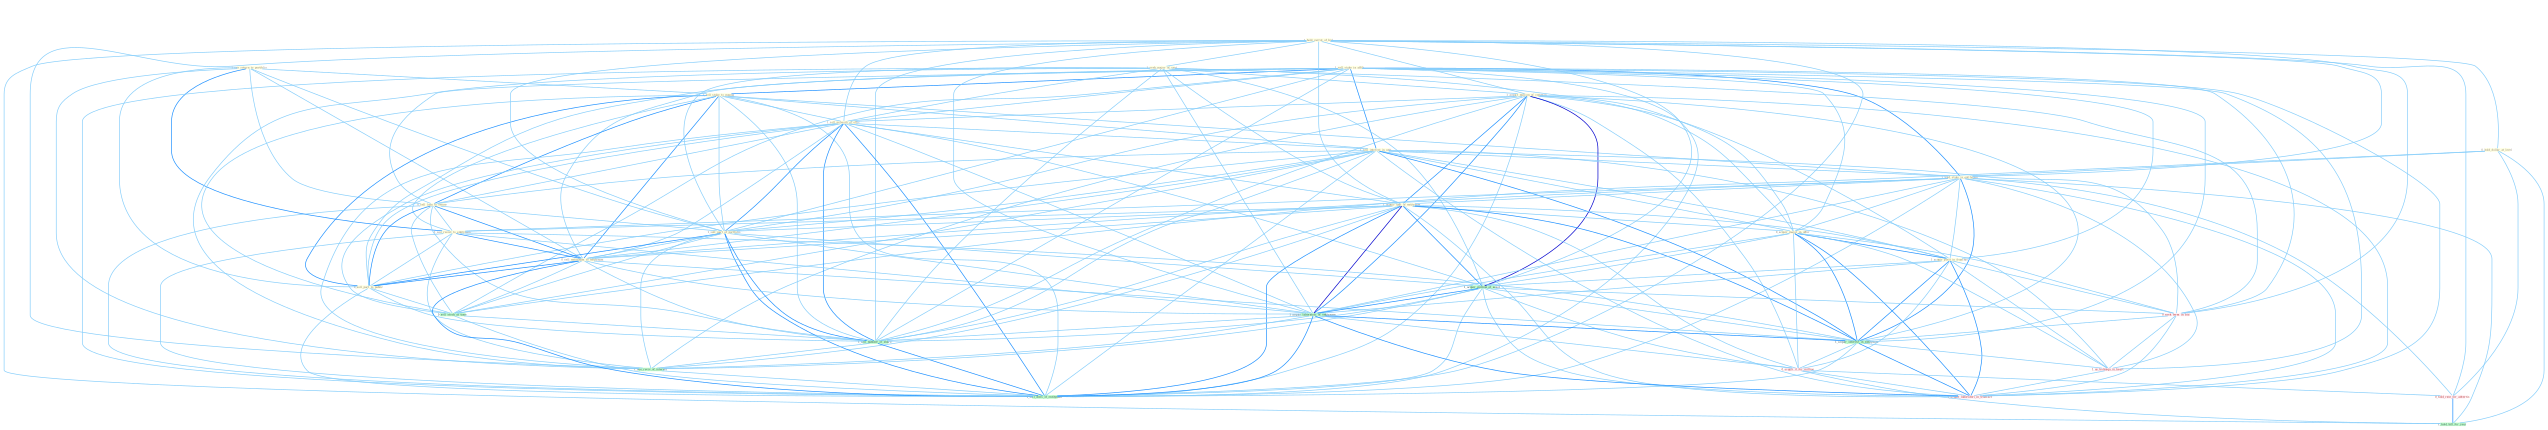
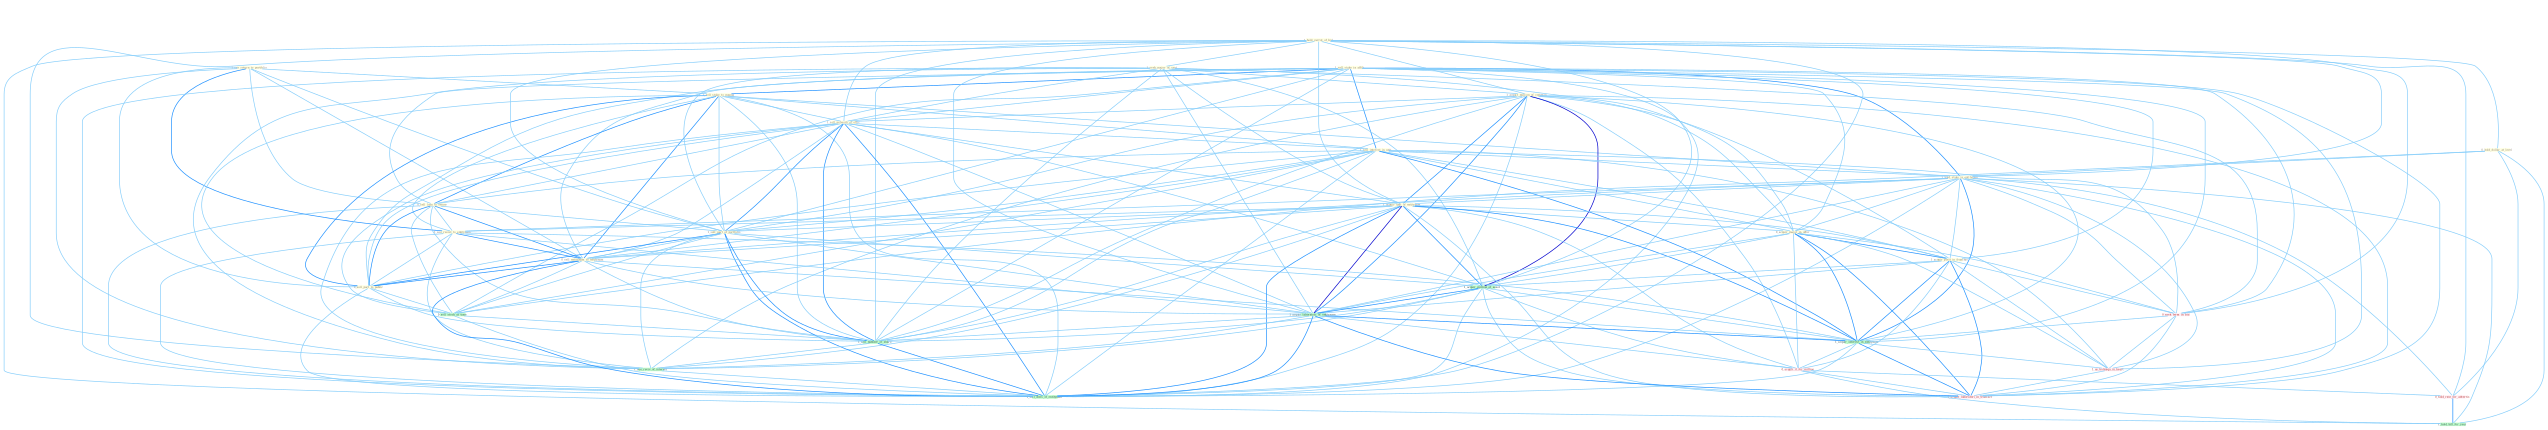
  graph {
    node [color="#ffffe0" fixedsize=true fontcolor="#8b7d6b" fontsize=4 shape=polygon style=filled]
    edge [color="#87cefa" w=1]
    "1_see_return_to_portfolio " [height=.06 width=.5]
    "1_sell_stake_in_affili " [height=.06 width=.5]
    "0_sell_stake_to_manag " [height=.06 width=.5]
    "1_hold_carrot_of_bid " [height=.06 width=.5]
    "1_seek_major_of_seat " [height=.06 width=.5]
    "1_acquir_million_of_common " [height=.06 width=.5]
    "0_hold_dollar_at_level " [height=.06 width=.5]
    "1_sell_network_of_offic " [height=.06 width=.5]
    "1_sell_interest_in_unit " [height=.06 width=.5]
    "1_hold_stake_in_entitynam " [height=.06 width=.5]
    "0_sell_loan_to_owner " [height=.06 width=.5]
    "1_acquir_unit_of_entitynam " [height=.06 width=.5]
    "1_sell_part_of_portfolio " [height=.06 width=.5]
    "1_see_resist_to_entitynam " [height=.06 width=.5]
    "0_sell_entitynam_to_entitynam " [height=.06 width=.5]
    "0_acquir_major_in_offer " [height=.06 width=.5]
    "0_sell_part_to_public " [height=.06 width=.5]
    "1_acquir_posit_in_franchis " [height=.06 width=.5]
    "0_seek_term_in_bid " [color="#fff0f5" fontcolor="#b22222" height=.06 width=.5]
    "0_us_techniqu_in_heart " [color="#fff0f5" fontcolor="#b22222" height=.06 width=.5]
    "0_acquir_it_for_million " [color="#fff0f5" fontcolor="#b22222" height=.06 width=.5]
    "0_hold_rate_for_advertis " [color="#fff0f5" fontcolor="#b22222" height=.06 width=.5]
    "0_acquir_laboratori_in_transact " [color="#fff0f5" fontcolor="#b22222" height=.06 width=.5]
    "1_see_reviv_of_interest " [color="#BDFCC9" fontcolor="#2f4f4f" height=.06 width=.5]
    "1_acquir_interest_in_entitynam " [color="#BDFCC9" fontcolor="#2f4f4f" height=.06 width=.5]
    "0_sell_stock_at_time " [color="#BDFCC9" fontcolor="#2f4f4f" height=.06 width=.5]
    "1_sell_number_of_share " [color="#BDFCC9" fontcolor="#2f4f4f" height=.06 width=.5]
    "1_sell_divis_of_entitynam " [color="#BDFCC9" fontcolor="#2f4f4f" height=.06 width=.5]
    "1_acquir_million_of_asset " [color="#BDFCC9" fontcolor="#2f4f4f" height=.06 width=.5]
    "1_acquir_laboratori_of_entitynam " [color="#BDFCC9" fontcolor="#2f4f4f" height=.06 width=.5]
    "1_hold_bill_for_year " [color="#BDFCC9" fontcolor="#2f4f4f" height=.06 width=.5]
    subgraph sub_1 {
      "1_see_return_to_portfolio "
      "1_sell_stake_in_affili "
      "0_sell_stake_to_manag "
      "1_hold_carrot_of_bid "
      "1_seek_major_of_seat "
      "1_acquir_million_of_common "
      "0_hold_dollar_at_level "
      "1_sell_network_of_offic "
      "1_sell_interest_in_unit "
      "1_hold_stake_in_entitynam "
      "0_sell_loan_to_owner "
      "1_acquir_unit_of_entitynam "
      "1_sell_part_of_portfolio "
      "1_see_resist_to_entitynam "
      "0_sell_entitynam_to_entitynam "
      "0_acquir_major_in_offer "
      "0_sell_part_to_public "
      "1_acquir_posit_in_franchis "
    }
    subgraph sub_2 {
      "0_seek_term_in_bid "
      "0_us_techniqu_in_heart "
      "0_acquir_it_for_million "
      "0_hold_rate_for_advertis "
      "0_acquir_laboratori_in_transact "
    }
    "1_see_return_to_portfolio " -- "0_sell_stake_to_manag "
    "1_see_return_to_portfolio " -- "0_sell_loan_to_owner "
    "1_see_return_to_portfolio " -- "1_sell_part_of_portfolio "
    "1_see_return_to_portfolio " -- "1_see_resist_to_entitynam " [color="#1e90ff" w=2]
    "1_see_return_to_portfolio " -- "0_sell_entitynam_to_entitynam "
    "1_see_return_to_portfolio " -- "0_sell_part_to_public "
    "1_see_return_to_portfolio " -- "1_see_reviv_of_interest "
    "1_sell_stake_in_affili " -- "0_sell_stake_to_manag " [color="#1e90ff" w=2]
    "1_sell_stake_in_affili " -- "1_sell_network_of_offic "
    "1_sell_stake_in_affili " -- "1_sell_interest_in_unit " [color="#1e90ff" w=2]
    "1_sell_stake_in_affili " -- "1_hold_stake_in_entitynam " [color="#1e90ff" w=2]
    "1_sell_stake_in_affili " -- "0_sell_loan_to_owner "
    "1_sell_stake_in_affili " -- "1_sell_part_of_portfolio "
    "1_sell_stake_in_affili " -- "0_sell_entitynam_to_entitynam "
    "1_sell_stake_in_affili " -- "0_acquir_major_in_offer "
    "1_sell_stake_in_affili " -- "0_sell_part_to_public "
    "1_sell_stake_in_affili " -- "1_acquir_posit_in_franchis "
    "1_sell_stake_in_affili " -- "0_seek_term_in_bid "
    "1_sell_stake_in_affili " -- "0_us_techniqu_in_heart "
    "1_sell_stake_in_affili " -- "0_acquir_laboratori_in_transact "
    "1_sell_stake_in_affili " -- "1_acquir_interest_in_entitynam "
    "1_sell_stake_in_affili " -- "0_sell_stock_at_time "
    "1_sell_stake_in_affili " -- "1_sell_number_of_share "
    "1_sell_stake_in_affili " -- "1_sell_divis_of_entitynam "
    "0_sell_stake_to_manag " -- "1_sell_network_of_offic "
    "0_sell_stake_to_manag " -- "1_sell_interest_in_unit "
    "0_sell_stake_to_manag " -- "1_hold_stake_in_entitynam "
    "0_sell_stake_to_manag " -- "0_sell_loan_to_owner " [color="#1e90ff" w=2]
    "0_sell_stake_to_manag " -- "1_sell_part_of_portfolio "
    "0_sell_stake_to_manag " -- "1_see_resist_to_entitynam "
    "0_sell_stake_to_manag " -- "0_sell_entitynam_to_entitynam " [color="#1e90ff" w=2]
    "0_sell_stake_to_manag " -- "0_sell_part_to_public " [color="#1e90ff" w=2]
    "0_sell_stake_to_manag " -- "0_sell_stock_at_time "
    "0_sell_stake_to_manag " -- "1_sell_number_of_share "
    "0_sell_stake_to_manag " -- "1_sell_divis_of_entitynam "
    "1_hold_carrot_of_bid " -- "1_seek_major_of_seat "
    "1_hold_carrot_of_bid " -- "1_acquir_million_of_common "
    "1_hold_carrot_of_bid " -- "0_hold_dollar_at_level "
    "1_hold_carrot_of_bid " -- "1_sell_network_of_offic "
    "1_hold_carrot_of_bid " -- "1_hold_stake_in_entitynam "
    "1_hold_carrot_of_bid " -- "1_acquir_unit_of_entitynam "
    "1_hold_carrot_of_bid " -- "1_sell_part_of_portfolio "
    "1_hold_carrot_of_bid " -- "0_seek_term_in_bid "
    "1_hold_carrot_of_bid " -- "0_hold_rate_for_advertis "
    "1_hold_carrot_of_bid " -- "1_see_reviv_of_interest "
    "1_hold_carrot_of_bid " -- "1_sell_number_of_share "
    "1_hold_carrot_of_bid " -- "1_sell_divis_of_entitynam "
    "1_hold_carrot_of_bid " -- "1_acquir_million_of_asset "
    "1_hold_carrot_of_bid " -- "1_acquir_laboratori_of_entitynam "
    "1_hold_carrot_of_bid " -- "1_hold_bill_for_year "
    "1_seek_major_of_seat " -- "1_acquir_million_of_common "
    "1_seek_major_of_seat " -- "1_sell_network_of_offic "
    "1_seek_major_of_seat " -- "1_acquir_unit_of_entitynam "
    "1_seek_major_of_seat " -- "1_sell_part_of_portfolio "
    "1_seek_major_of_seat " -- "0_acquir_major_in_offer "
    "1_seek_major_of_seat " -- "0_seek_term_in_bid "
    "1_seek_major_of_seat " -- "1_see_reviv_of_interest "
    "1_seek_major_of_seat " -- "1_sell_number_of_share "
    "1_seek_major_of_seat " -- "1_sell_divis_of_entitynam "
    "1_seek_major_of_seat " -- "1_acquir_million_of_asset "
    "1_seek_major_of_seat " -- "1_acquir_laboratori_of_entitynam "
    "1_acquir_million_of_common " -- "1_sell_network_of_offic "
    "1_acquir_million_of_common " -- "1_acquir_unit_of_entitynam " [color="#1e90ff" w=2]
    "1_acquir_million_of_common " -- "1_sell_part_of_portfolio "
    "1_acquir_million_of_common " -- "0_acquir_major_in_offer "
    "1_acquir_million_of_common " -- "1_acquir_posit_in_franchis "
    "1_acquir_million_of_common " -- "0_acquir_it_for_million "
    "1_acquir_million_of_common " -- "0_acquir_laboratori_in_transact "
    "1_acquir_million_of_common " -- "1_see_reviv_of_interest "
    "1_acquir_million_of_common " -- "1_acquir_interest_in_entitynam "
    "1_acquir_million_of_common " -- "1_sell_number_of_share "
    "1_acquir_million_of_common " -- "1_sell_divis_of_entitynam "
    "1_acquir_million_of_common " -- "1_acquir_million_of_asset " [color="#0000cd" w=3]
    "1_acquir_million_of_common " -- "1_acquir_laboratori_of_entitynam " [color="#1e90ff" w=2]
    "0_hold_dollar_at_level " -- "1_hold_stake_in_entitynam "
    "0_hold_dollar_at_level " -- "0_hold_rate_for_advertis "
    "0_hold_dollar_at_level " -- "0_sell_stock_at_time "
    "0_hold_dollar_at_level " -- "1_hold_bill_for_year "
    "1_sell_network_of_offic " -- "1_sell_interest_in_unit "
    "1_sell_network_of_offic " -- "0_sell_loan_to_owner "
    "1_sell_network_of_offic " -- "1_acquir_unit_of_entitynam "
    "1_sell_network_of_offic " -- "1_sell_part_of_portfolio " [color="#1e90ff" w=2]
    "1_sell_network_of_offic " -- "0_sell_entitynam_to_entitynam "
    "1_sell_network_of_offic " -- "0_sell_part_to_public "
    "1_sell_network_of_offic " -- "1_see_reviv_of_interest "
    "1_sell_network_of_offic " -- "0_sell_stock_at_time "
    "1_sell_network_of_offic " -- "1_sell_number_of_share " [color="#1e90ff" w=2]
    "1_sell_network_of_offic " -- "1_sell_divis_of_entitynam " [color="#1e90ff" w=2]
    "1_sell_network_of_offic " -- "1_acquir_million_of_asset "
    "1_sell_network_of_offic " -- "1_acquir_laboratori_of_entitynam "
    "1_sell_interest_in_unit " -- "1_hold_stake_in_entitynam "
    "1_sell_interest_in_unit " -- "0_sell_loan_to_owner "
    "1_sell_interest_in_unit " -- "1_sell_part_of_portfolio "
    "1_sell_interest_in_unit " -- "0_sell_entitynam_to_entitynam "
    "1_sell_interest_in_unit " -- "0_acquir_major_in_offer "
    "1_sell_interest_in_unit " -- "0_sell_part_to_public "
    "1_sell_interest_in_unit " -- "1_acquir_posit_in_franchis "
    "1_sell_interest_in_unit " -- "0_seek_term_in_bid "
    "1_sell_interest_in_unit " -- "0_us_techniqu_in_heart "
-   "1_sell_interest_in_unit " -- "0_acquir_laboratori_in_transact "
    "1_sell_interest_in_unit " -- "1_acquir_interest_in_entitynam " [color="#1e90ff" w=2]
    "1_sell_interest_in_unit " -- "0_sell_stock_at_time "
    "1_sell_interest_in_unit " -- "1_sell_number_of_share "
    "1_sell_interest_in_unit " -- "1_sell_divis_of_entitynam "
    "1_hold_stake_in_entitynam " -- "1_acquir_unit_of_entitynam "
    "1_hold_stake_in_entitynam " -- "1_see_resist_to_entitynam "
    "1_hold_stake_in_entitynam " -- "0_sell_entitynam_to_entitynam "
    "1_hold_stake_in_entitynam " -- "0_acquir_major_in_offer "
    "1_hold_stake_in_entitynam " -- "1_acquir_posit_in_franchis "
-   "1_acquir_million_of_asset " -- "0_seek_term_in_bid "
+   "1_hold_stake_in_entitynam " -- "0_seek_term_in_bid "
    "1_hold_stake_in_entitynam " -- "0_us_techniqu_in_heart "
    "1_hold_stake_in_entitynam " -- "0_hold_rate_for_advertis "
    "1_hold_stake_in_entitynam " -- "0_acquir_laboratori_in_transact "
    "1_hold_stake_in_entitynam " -- "1_acquir_interest_in_entitynam " [color="#1e90ff" w=2]
    "1_hold_stake_in_entitynam " -- "1_sell_divis_of_entitynam "
    "1_hold_stake_in_entitynam " -- "1_acquir_laboratori_of_entitynam "
    "1_hold_stake_in_entitynam " -- "1_hold_bill_for_year "
    "0_sell_loan_to_owner " -- "1_sell_part_of_portfolio "
    "0_sell_loan_to_owner " -- "1_see_resist_to_entitynam "
    "0_sell_loan_to_owner " -- "0_sell_entitynam_to_entitynam " [color="#1e90ff" w=2]
    "0_sell_loan_to_owner " -- "0_sell_part_to_public " [color="#1e90ff" w=2]
    "0_sell_loan_to_owner " -- "0_sell_stock_at_time "
    "0_sell_loan_to_owner " -- "1_sell_number_of_share "
    "0_sell_loan_to_owner " -- "1_sell_divis_of_entitynam "
    "1_acquir_unit_of_entitynam " -- "1_sell_part_of_portfolio "
    "1_acquir_unit_of_entitynam " -- "1_see_resist_to_entitynam "
    "1_acquir_unit_of_entitynam " -- "0_sell_entitynam_to_entitynam "
    "1_acquir_unit_of_entitynam " -- "0_acquir_major_in_offer "
    "1_acquir_unit_of_entitynam " -- "1_acquir_posit_in_franchis "
    "1_acquir_unit_of_entitynam " -- "0_acquir_it_for_million "
    "1_acquir_unit_of_entitynam " -- "0_acquir_laboratori_in_transact "
    "1_acquir_unit_of_entitynam " -- "1_see_reviv_of_interest "
    "1_acquir_unit_of_entitynam " -- "1_acquir_interest_in_entitynam " [color="#1e90ff" w=2]
    "1_acquir_unit_of_entitynam " -- "1_sell_number_of_share "
    "1_acquir_unit_of_entitynam " -- "1_sell_divis_of_entitynam " [color="#1e90ff" w=2]
    "1_acquir_unit_of_entitynam " -- "1_acquir_million_of_asset " [color="#1e90ff" w=2]
    "1_acquir_unit_of_entitynam " -- "1_acquir_laboratori_of_entitynam " [color="#0000cd" w=3]
    "1_sell_part_of_portfolio " -- "0_sell_entitynam_to_entitynam "
    "1_sell_part_of_portfolio " -- "0_sell_part_to_public " [color="#1e90ff" w=2]
    "1_sell_part_of_portfolio " -- "1_see_reviv_of_interest "
    "1_sell_part_of_portfolio " -- "0_sell_stock_at_time "
    "1_sell_part_of_portfolio " -- "1_sell_number_of_share " [color="#1e90ff" w=2]
    "1_sell_part_of_portfolio " -- "1_sell_divis_of_entitynam " [color="#1e90ff" w=2]
    "1_sell_part_of_portfolio " -- "1_acquir_million_of_asset "
    "1_sell_part_of_portfolio " -- "1_acquir_laboratori_of_entitynam "
    "1_see_resist_to_entitynam " -- "0_sell_entitynam_to_entitynam " [color="#1e90ff" w=2]
    "1_see_resist_to_entitynam " -- "0_sell_part_to_public "
    "1_see_resist_to_entitynam " -- "1_see_reviv_of_interest "
    "1_see_resist_to_entitynam " -- "1_acquir_interest_in_entitynam "
    "1_see_resist_to_entitynam " -- "1_sell_divis_of_entitynam "
    "1_see_resist_to_entitynam " -- "1_acquir_laboratori_of_entitynam "
    "0_sell_entitynam_to_entitynam " -- "0_sell_part_to_public " [color="#1e90ff" w=2]
    "0_sell_entitynam_to_entitynam " -- "1_acquir_interest_in_entitynam "
    "0_sell_entitynam_to_entitynam " -- "0_sell_stock_at_time "
    "0_sell_entitynam_to_entitynam " -- "1_sell_number_of_share "
    "0_sell_entitynam_to_entitynam " -- "1_sell_divis_of_entitynam " [color="#1e90ff" w=2]
    "0_sell_entitynam_to_entitynam " -- "1_acquir_laboratori_of_entitynam "
    "0_acquir_major_in_offer " -- "1_acquir_posit_in_franchis " [color="#1e90ff" w=2]
    "0_acquir_major_in_offer " -- "0_seek_term_in_bid "
    "0_acquir_major_in_offer " -- "0_us_techniqu_in_heart "
    "0_acquir_major_in_offer " -- "0_acquir_it_for_million "
    "0_acquir_major_in_offer " -- "0_acquir_laboratori_in_transact " [color="#1e90ff" w=2]
    "0_acquir_major_in_offer " -- "1_acquir_interest_in_entitynam " [color="#1e90ff" w=2]
    "0_acquir_major_in_offer " -- "1_acquir_million_of_asset "
    "0_acquir_major_in_offer " -- "1_acquir_laboratori_of_entitynam "
    "0_sell_part_to_public " -- "0_sell_stock_at_time "
    "0_sell_part_to_public " -- "1_sell_number_of_share "
    "0_sell_part_to_public " -- "1_sell_divis_of_entitynam "
    "1_acquir_posit_in_franchis " -- "0_seek_term_in_bid "
    "1_acquir_posit_in_franchis " -- "0_us_techniqu_in_heart "
    "1_acquir_posit_in_franchis " -- "0_acquir_it_for_million "
    "1_acquir_posit_in_franchis " -- "0_acquir_laboratori_in_transact " [color="#1e90ff" w=2]
    "1_acquir_posit_in_franchis " -- "1_acquir_interest_in_entitynam " [color="#1e90ff" w=2]
    "1_acquir_posit_in_franchis " -- "1_acquir_million_of_asset "
    "1_acquir_posit_in_franchis " -- "1_acquir_laboratori_of_entitynam "
    "0_seek_term_in_bid " -- "0_us_techniqu_in_heart "
    "0_seek_term_in_bid " -- "0_acquir_laboratori_in_transact "
    "0_seek_term_in_bid " -- "1_acquir_interest_in_entitynam "
    "0_us_techniqu_in_heart " -- "0_acquir_laboratori_in_transact "
    "0_acquir_it_for_million " -- "0_hold_rate_for_advertis "
    "0_acquir_it_for_million " -- "0_acquir_laboratori_in_transact "
    "0_acquir_it_for_million " -- "1_hold_bill_for_year "
    "0_hold_rate_for_advertis " -- "1_hold_bill_for_year " [color="#1e90ff" w=2]
    "1_see_reviv_of_interest " -- "1_sell_divis_of_entitynam "
    "1_acquir_interest_in_entitynam " -- "0_us_techniqu_in_heart "
    "1_acquir_interest_in_entitynam " -- "0_acquir_it_for_million "
    "1_acquir_interest_in_entitynam " -- "0_acquir_laboratori_in_transact " [color="#1e90ff" w=2]
    "1_acquir_interest_in_entitynam " -- "1_sell_divis_of_entitynam "
    "0_sell_stock_at_time " -- "1_sell_number_of_share "
    "0_sell_stock_at_time " -- "1_sell_divis_of_entitynam "
    "1_sell_number_of_share " -- "1_see_reviv_of_interest "
    "1_sell_number_of_share " -- "1_sell_divis_of_entitynam " [color="#1e90ff" w=2]
    "1_acquir_million_of_asset " -- "0_acquir_it_for_million "
    "1_acquir_million_of_asset " -- "0_acquir_laboratori_in_transact "
    "1_acquir_million_of_asset " -- "1_see_reviv_of_interest "
    "1_acquir_million_of_asset " -- "1_acquir_interest_in_entitynam "
    "1_acquir_million_of_asset " -- "1_sell_number_of_share "
    "1_acquir_million_of_asset " -- "1_sell_divis_of_entitynam "
    "1_acquir_million_of_asset " -- "1_acquir_laboratori_of_entitynam " [color="#1e90ff" w=2]
    "1_acquir_laboratori_of_entitynam " -- "0_acquir_it_for_million "
    "1_acquir_laboratori_of_entitynam " -- "0_acquir_laboratori_in_transact " [color="#1e90ff" w=2]
    "1_acquir_laboratori_of_entitynam " -- "1_see_reviv_of_interest "
    "1_acquir_laboratori_of_entitynam " -- "1_acquir_interest_in_entitynam " [color="#1e90ff" w=2]
    "1_acquir_laboratori_of_entitynam " -- "1_sell_number_of_share "
    "1_acquir_laboratori_of_entitynam " -- "1_sell_divis_of_entitynam " [color="#1e90ff" w=2]
  }
